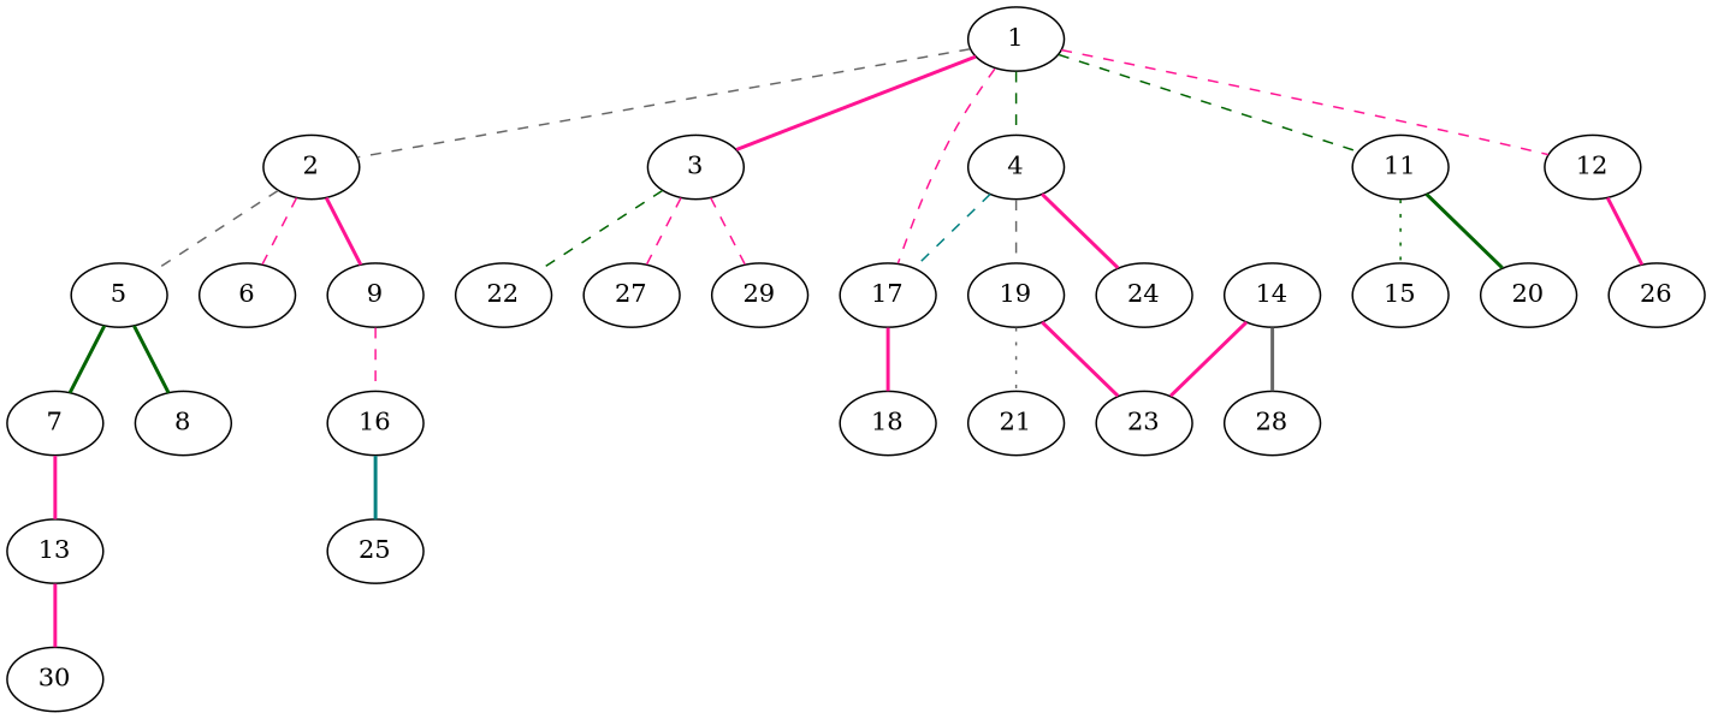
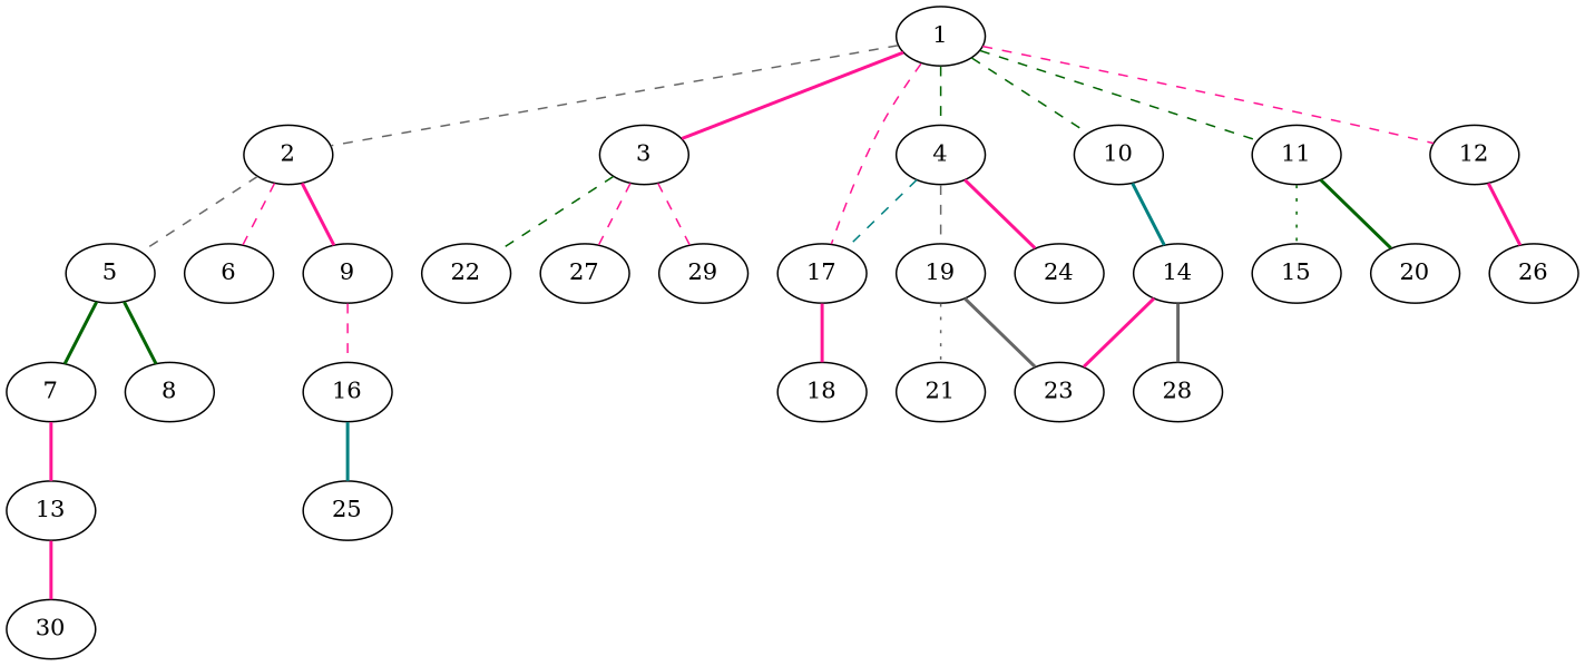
  graph {
    edge [color=deeppink style=bold]
    1
    2
    3
    4
+   10
    11
    12
    17
    5
    6
    9
    22
    27
    29
    19
    24
    14
    15
    20
    26
    18
    7
    8
    16
    25
    23
    21
    28
    13
    30
    1 -- 2 [color=gray40 style=dashed]
    1 -- 3
    1 -- 4 [color=darkgreen style=dashed]
+   1 -- 10 [color=darkgreen style=dashed]
    1 -- 11 [color=darkgreen style=dashed]
    1 -- 12 [style=dashed]
    1 -- 17 [style=dashed]
    2 -- 5 [color=gray40 style=dashed]
    2 -- 6 [style=dashed]
    2 -- 9
    3 -- 22 [color=darkgreen style=dashed]
    3 -- 27 [style=dashed]
    3 -- 29 [style=dashed]
    4 -- 17 [color=teal style=dashed]
    4 -- 19 [color=gray40 style=dashed]
    4 -- 24
+   10 -- 14 [color=teal]
    11 -- 15 [color=darkgreen style=dotted]
    11 -- 20 [color=darkgreen]
    12 -- 26
    17 -- 18
    5 -- 7 [color=darkgreen]
    5 -- 8 [color=darkgreen]
    9 -- 16 [style=dashed]
-   19 -- 23
+   19 -- 23 [color=gray40]
    19 -- 21 [color=gray40 style=dotted]
    14 -- 23
    14 -- 28 [color=gray40]
    7 -- 13
    16 -- 25 [color=teal]
    13 -- 30
  }
